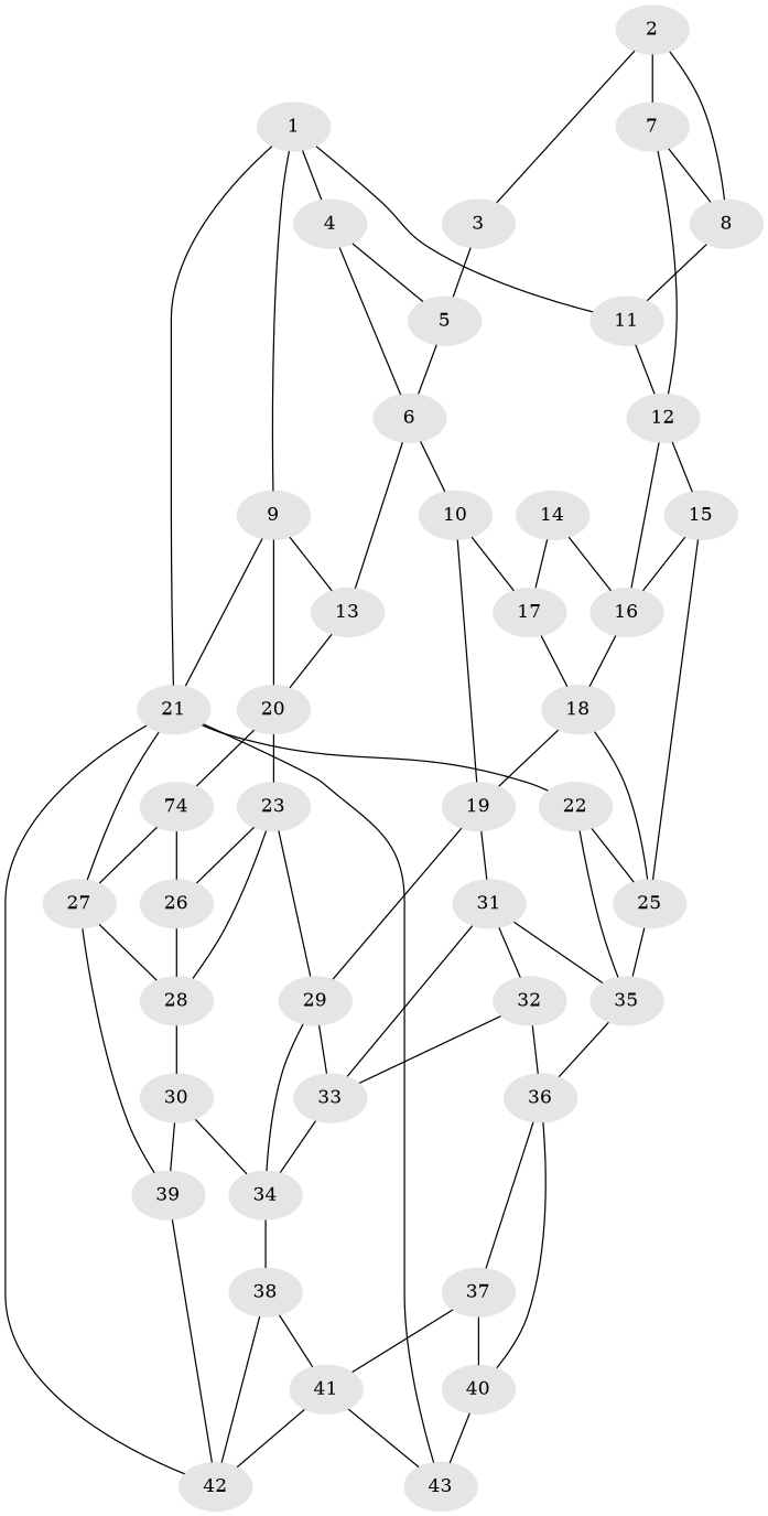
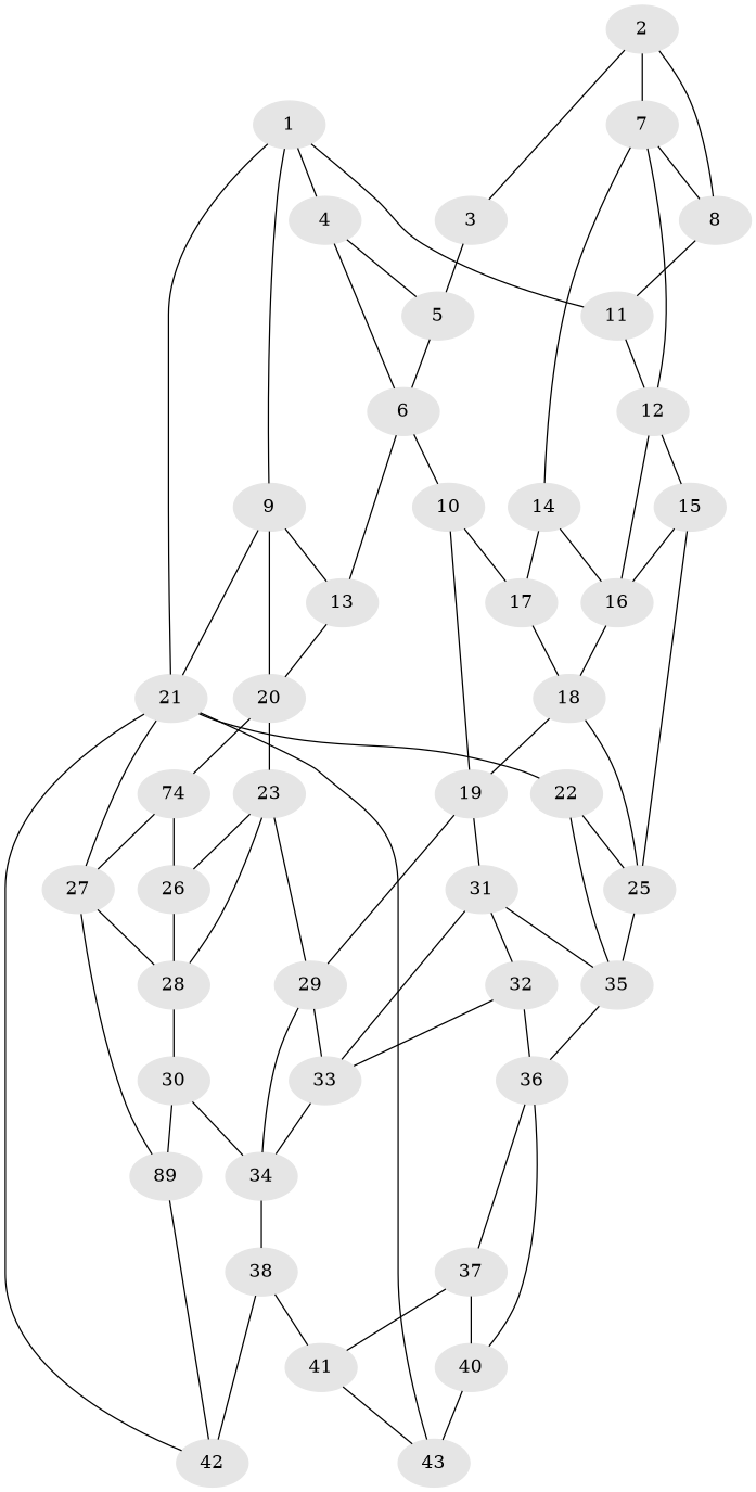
  graph {
    node [color=gray90 style=filled]
    edge [weight=1.0]
    1
    4
    9
    11
    21
    5
    6
    13
    20
    12
    22
    27
    42
    43
    2
    3
    7
    8
    14
    10
    17
    19
    15
    16
    23
    n26 [label=74]
    18
    29
    31
    25
    35
    33
    34
    32
    26
    28
-   39
+   39 [label=89]
    36
    30
    38
    37
    40
    41
    1 -- 4
    1 -- 9
    1 -- 11
    1 -- 21
    4 -- 5
    4 -- 6
    9 -- 21
    9 -- 13 [weight=2.0]
    9 -- 20
    11 -- 12
    21 -- 22
    21 -- 27
    21 -- 42
    21 -- 43
    5 -- 6
    6 -- 13
    6 -- 10
    13 -- 20
    20 -- 23
    20 -- n26
    12 -- 15
    12 -- 16
    22 -- 25
    22 -- 35
    27 -- 28
    27 -- 39
    2 -- 3
    2 -- 7
    2 -- 8
    3 -- 5 [weight=2.0]
    7 -- 12
    7 -- 8
+   7 -- 14
    8 -- 11 [weight=2.0]
    14 -- 17
    14 -- 16
    10 -- 17
    10 -- 19
    17 -- 18
    19 -- 29
    19 -- 31
    15 -- 16
    15 -- 25
    16 -- 18
    23 -- 29
    23 -- 26
    23 -- 28
    n26 -- 27
    n26 -- 26 [weight=2.0]
    18 -- 19
    18 -- 25
    29 -- 33
    29 -- 34
    31 -- 35
    31 -- 33
    31 -- 32
    25 -- 35
    35 -- 36
    33 -- 34
    34 -- 38
    32 -- 33
    32 -- 36
    26 -- 28
    28 -- 30
    39 -- 42
    36 -- 37
    36 -- 40
    30 -- 34
    30 -- 39
    38 -- 42
    38 -- 41
    37 -- 40
    37 -- 41
    40 -- 43 [weight=2.0]
-   41 -- 42
    41 -- 43
  }
